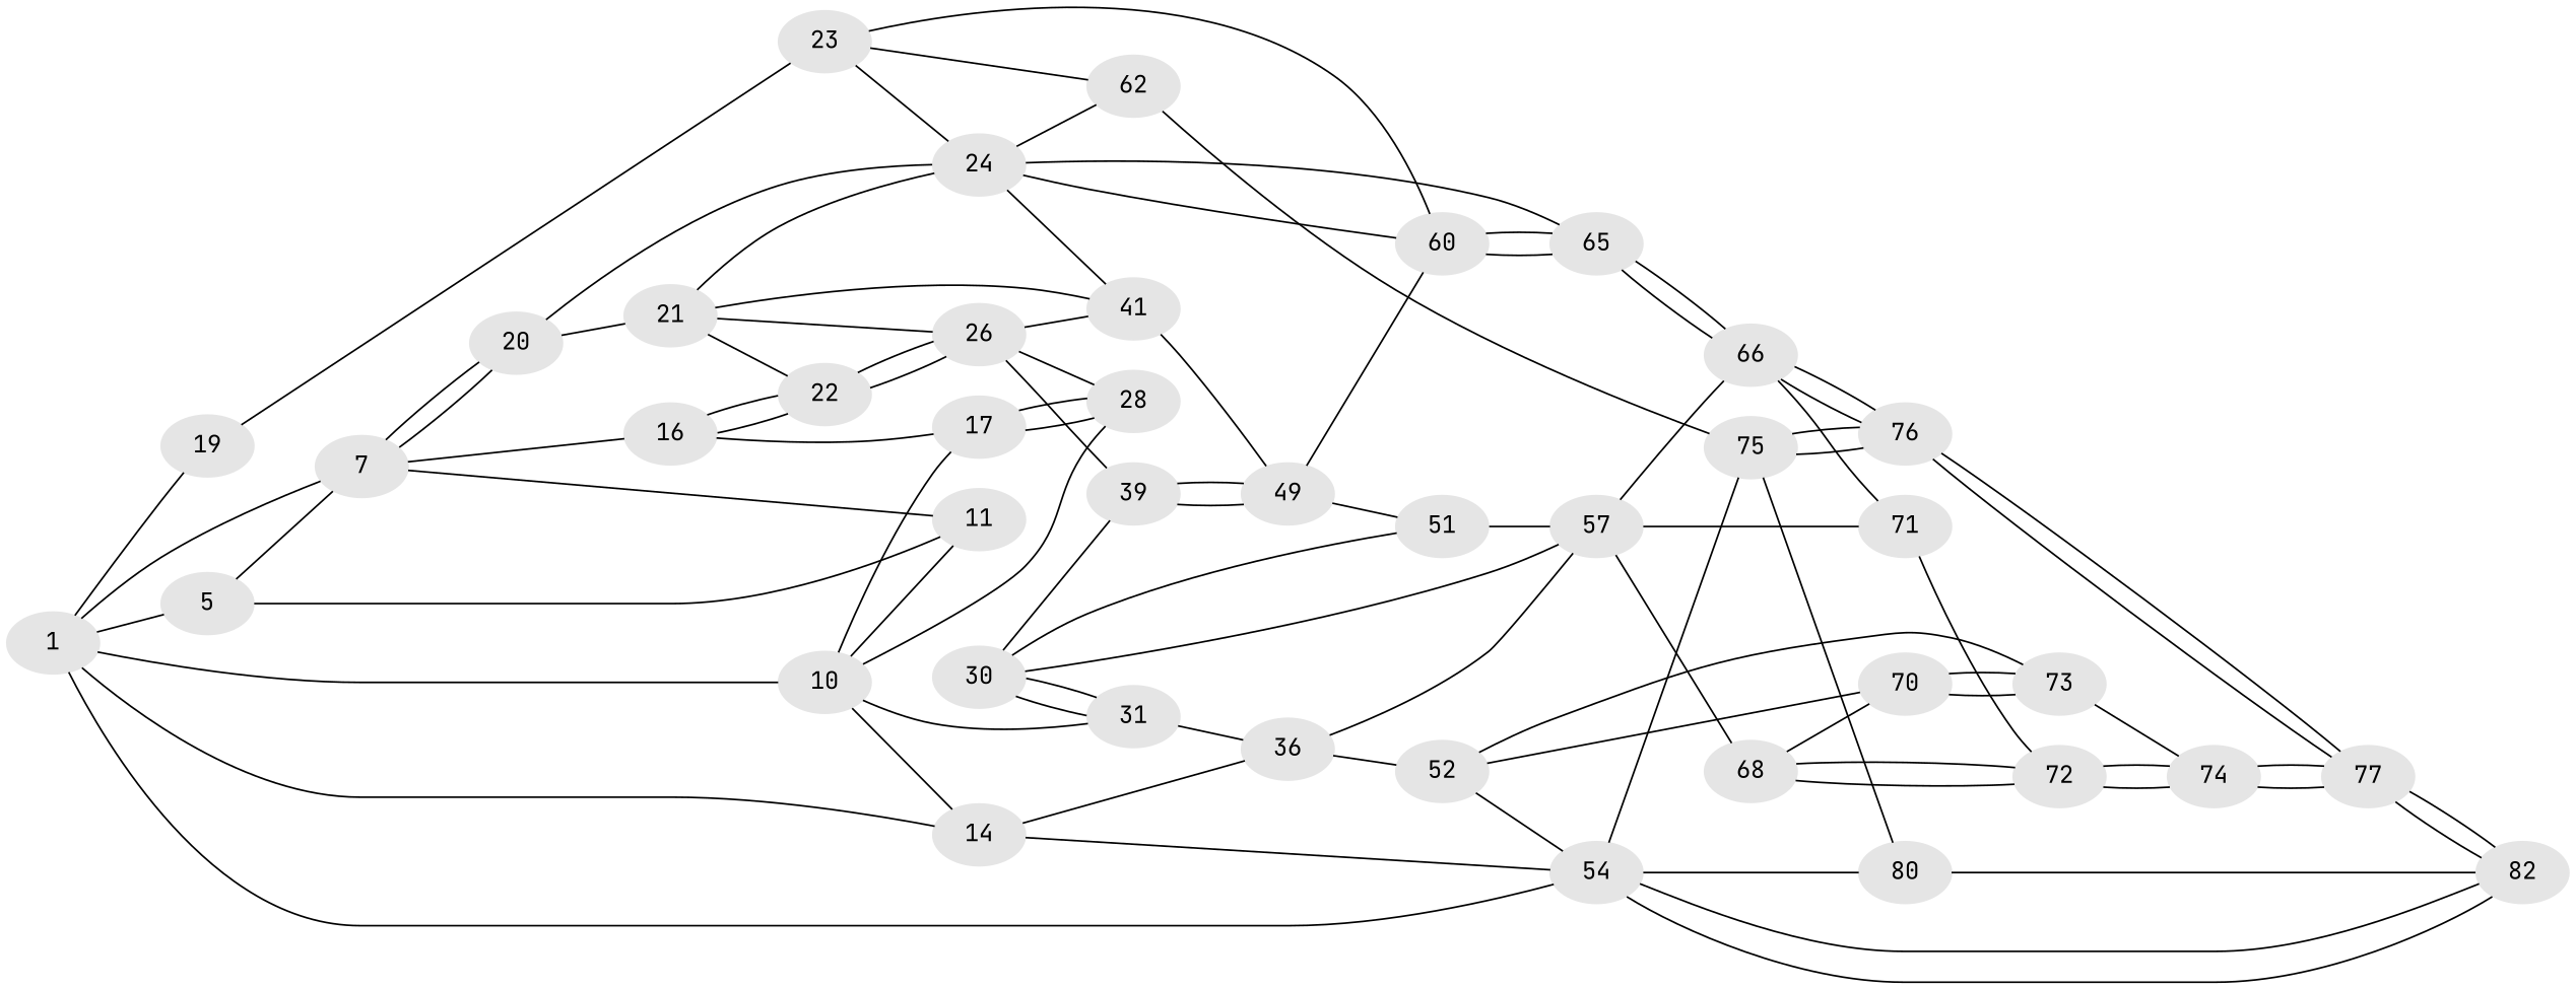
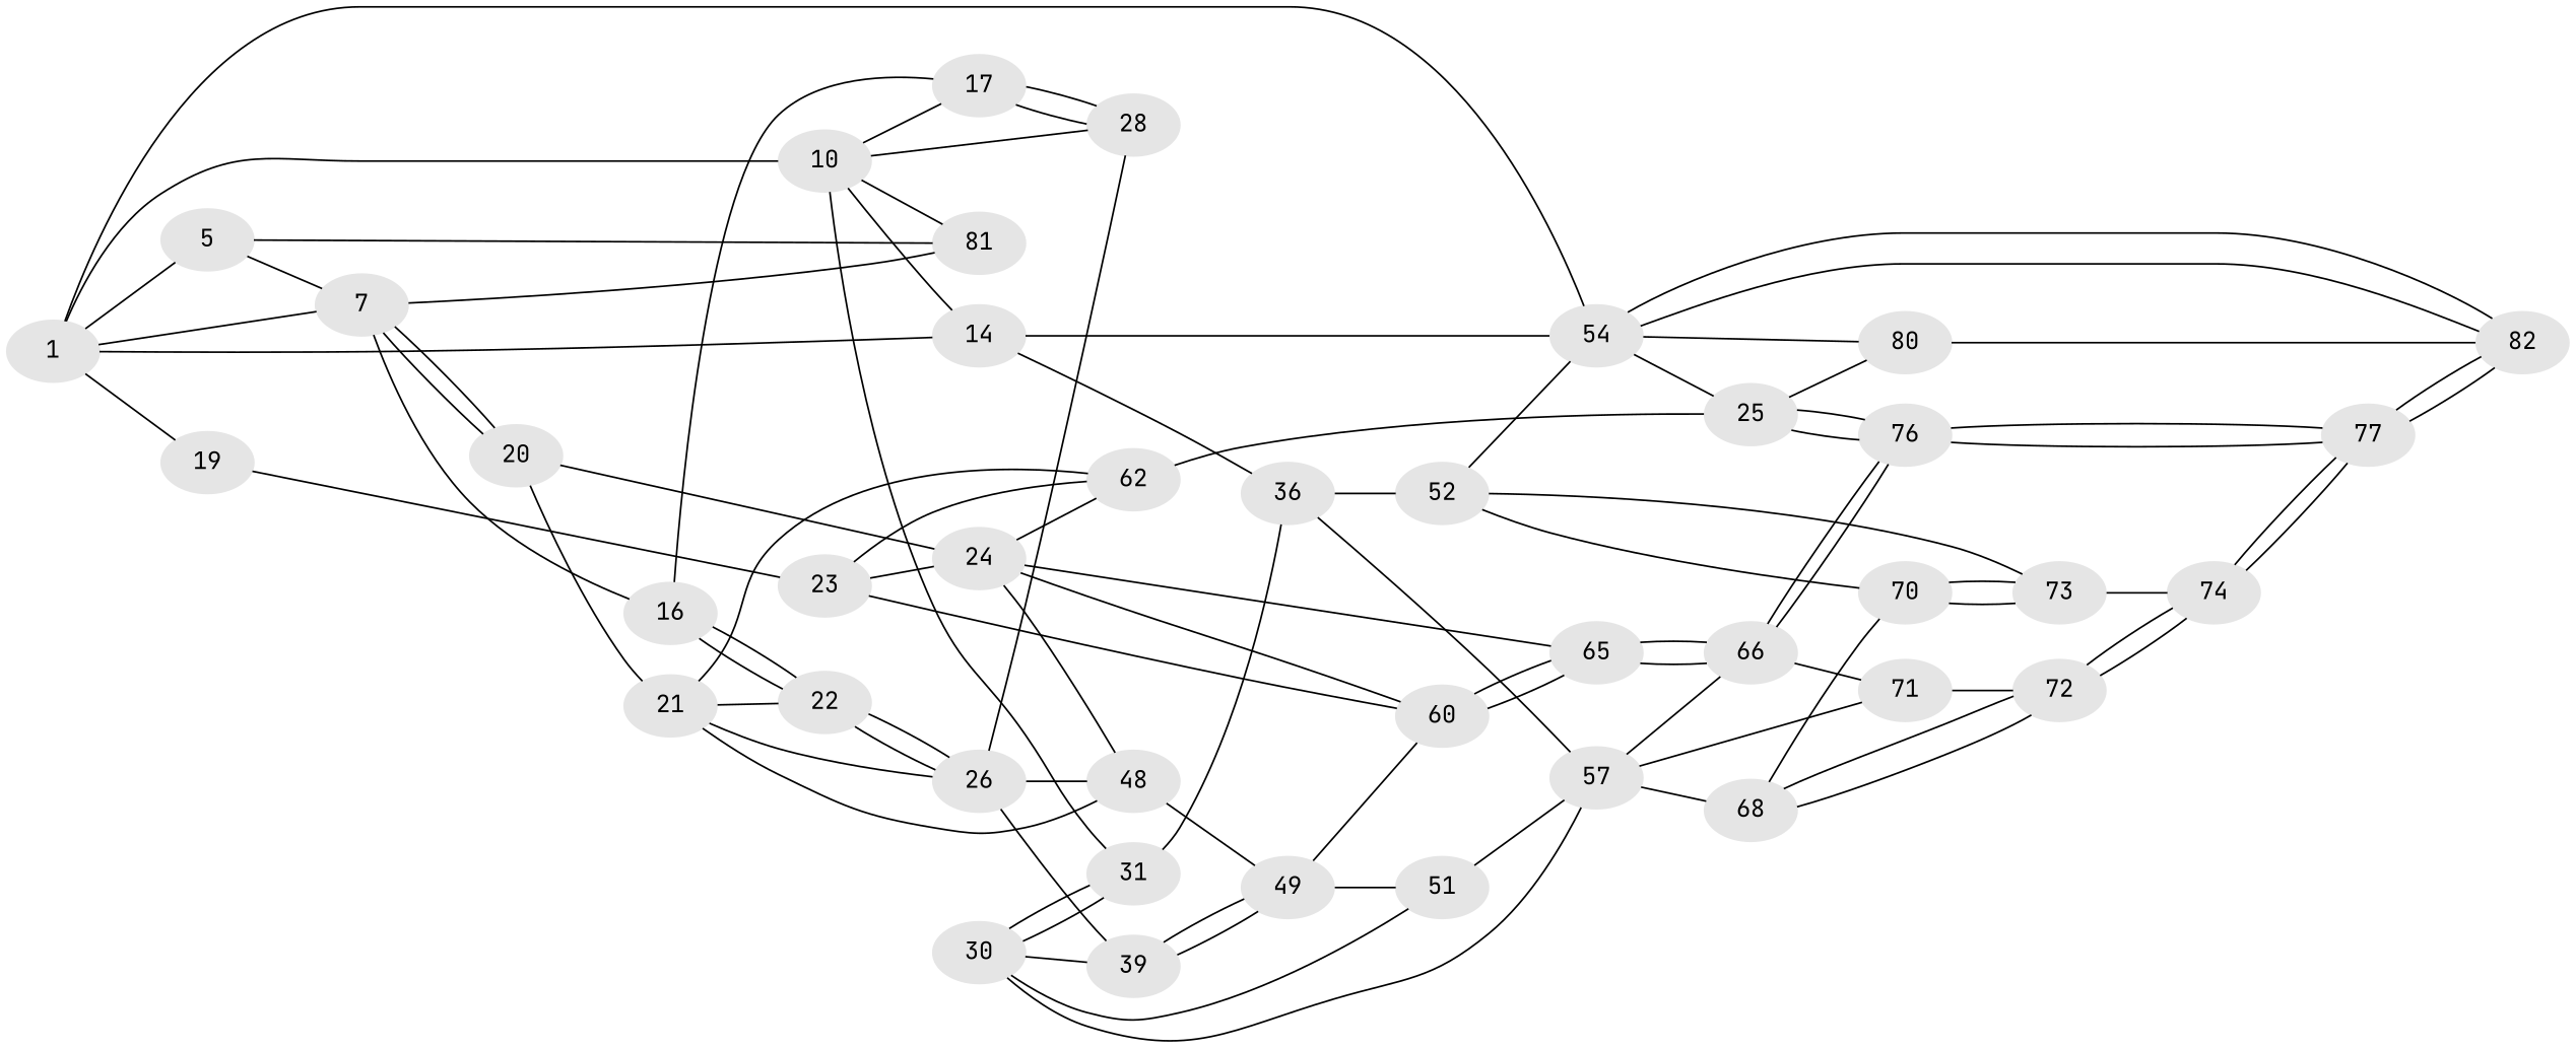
  graph {
    fontname="JetBrains Mono"
    rankdir=LR
    node [color=gray90 fontname="JetBrains Mono" style=filled]
    edge [fontname="JetBrains Mono"]
    1 [super="+6+2"]
    5 [super="+9"]
    7 [super="+8"]
    10 [super="+12"]
    14 [super="+34"]
    19
    54 [super="+64"]
-   11
+   11 [label=81]
    16
    20
    17
    28 [super="+29"]
    31 [super="+35"]
    36 [super="+37+48"]
    23 [super="+61"]
-   75 [super="+79"]
+   75 [super="+79" label=25]
    80 [super="+81+83"]
    82
    22
    21 [super="+32"]
    24 [super="+42+25"]
    57 [super="+59+58"]
    52 [super="+53+56"]
    26 [super="+27"]
    62
    60
-   41 [super="+44"]
+   41 [super="+44" label=48]
    65
    39
    49 [super="+50"]
    66 [super="+67"]
    30 [super="+40"]
    51
    n34 [label=68]
    71
    70
    73
    74
    76
    72
    77
    1 -- 5
    1 -- 7
    1 -- 10
    1 -- 14 [weight=2]
    1 -- 19 [weight=2]
    1 -- 54
    5 -- 7
    5 -- 11
    7 -- 11
    7 -- 16
    7 -- 20
    7 -- 20
    10 -- 14
    10 -- 11
    10 -- 17
    10 -- 28
    10 -- 31
    14 -- 54
    14 -- 36
    19 -- 23
    54 -- 75
    54 -- 80
    54 -- 82
    54 -- 82
    16 -- 17
    16 -- 22
    16 -- 22
    20 -- 21
    20 -- 24
    17 -- 28
    17 -- 28
    31 -- 36 [weight=2]
    36 -- 57
    36 -- 52 [weight=2]
    23 -- 24
    23 -- 62
    23 -- 60
    75 -- 80
    75 -- 76
    75 -- 76
    80 -- 82
    22 -- 26
    22 -- 26
    21 -- 22
-   21 -- 24
+   21 -- 62
    21 -- 26
    21 -- 41
    24 -- 62
    24 -- 60
    24 -- 41
    24 -- 65
    57 -- 66
    57 -- n34
    57 -- 71
    52 -- 54
    52 -- 70
    52 -- 73
    26 -- 28
    26 -- 41
    26 -- 39
    62 -- 75
    60 -- 65
    60 -- 65
    41 -- 49
    65 -- 66
    65 -- 66
    39 -- 49
    39 -- 49
    49 -- 60
    49 -- 51
    66 -- 71
    66 -- 76
    66 -- 76
    30 -- 31 [weight=2]
    30 -- 31
    30 -- 57
    30 -- 39
    30 -- 51
    51 -- 57
    n34 -- 70
    n34 -- 72
    n34 -- 72
    71 -- 72
    70 -- 73
    70 -- 73
    73 -- 74
    74 -- 77
    74 -- 77
    76 -- 77
    76 -- 77
    72 -- 74
    72 -- 74
    77 -- 82
    77 -- 82
  }
